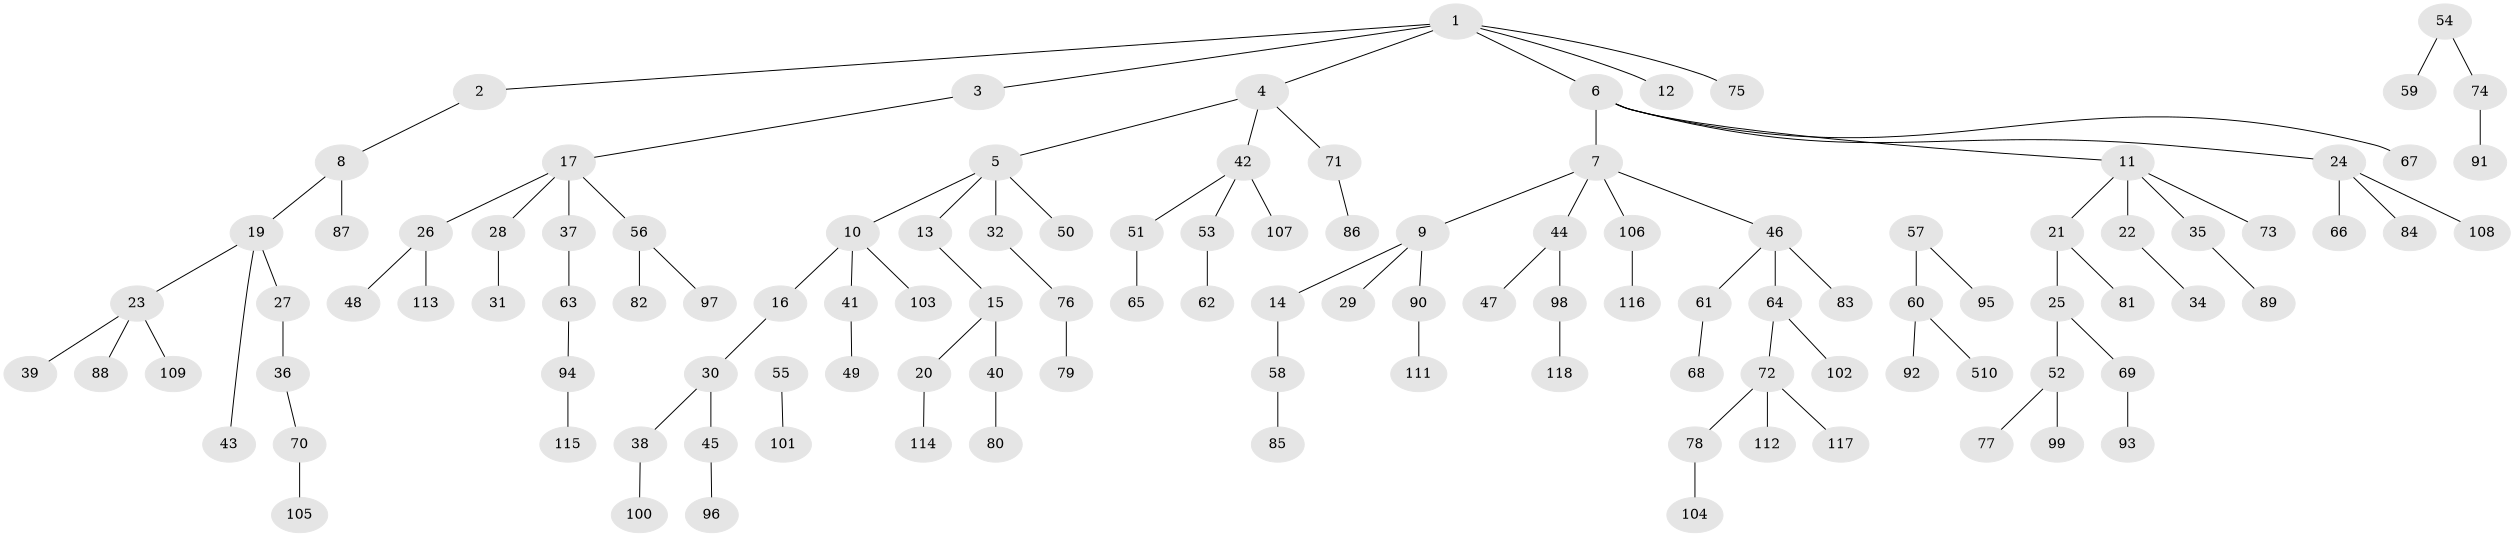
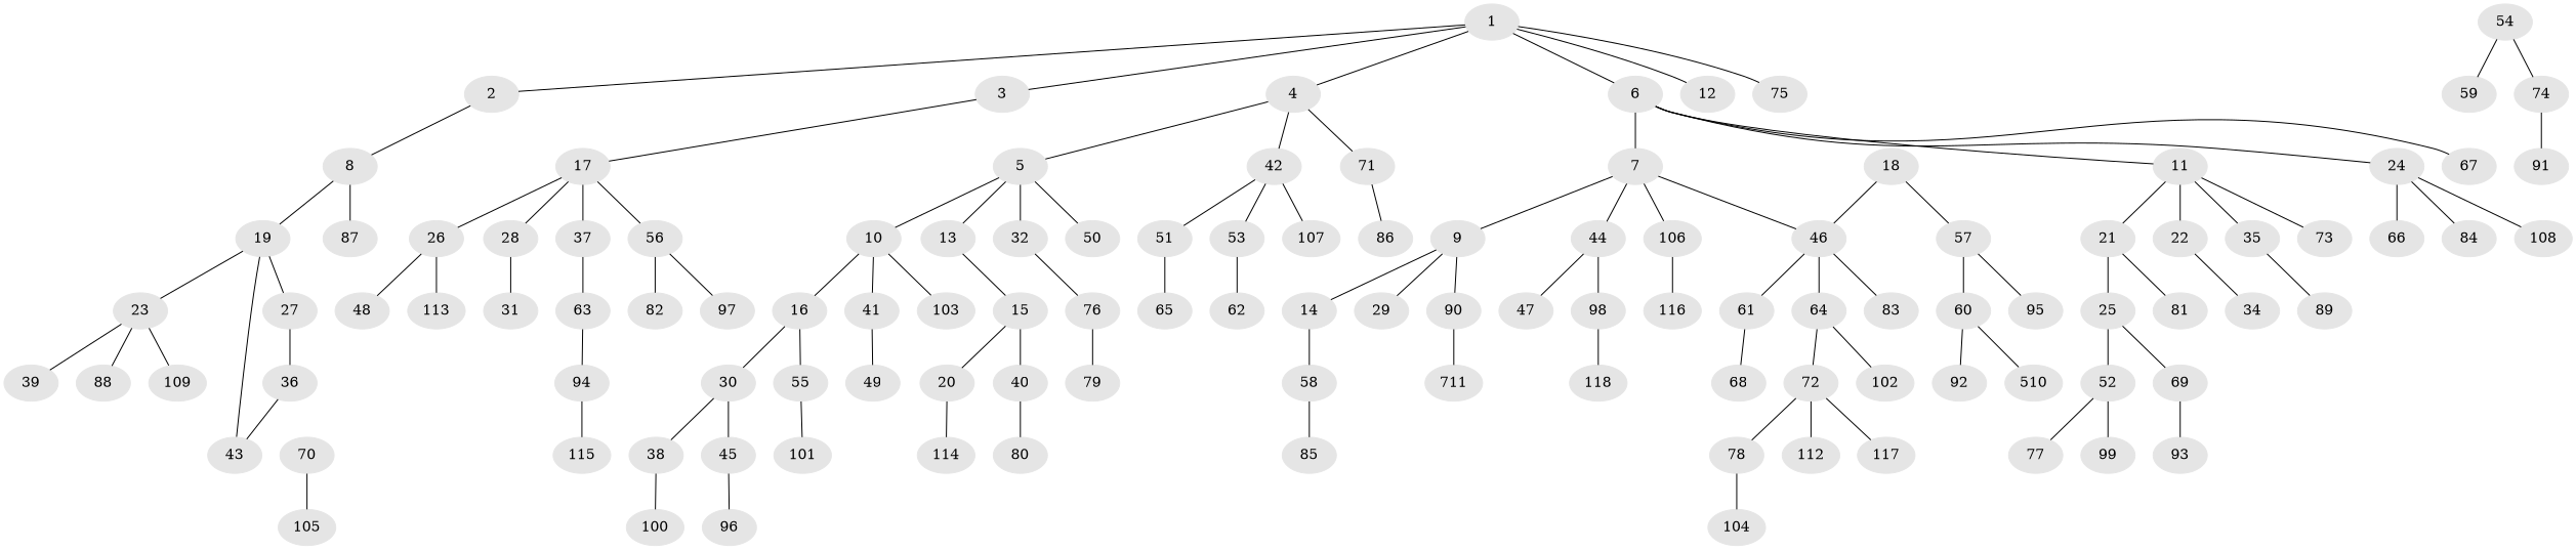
  graph {
    node [color=gray90 style=filled]
    1
    2
    3
    4
    6
    12
    75
    8
    17
    5
    42
    71
    7
    11
    24
    67
    19
    87
    26
    28
    37
    56
    10
    13
    32
    50
    51
    53
    107
    86
    16
    41
    103
    15
    76
    9
    44
    106
    46
    21
    22
    35
    73
    66
    84
    108
    14
    29
    90
+   18
    57
    47
    98
    116
    23
    27
    43
    58
-   111
+   111 [label=711]
    30
    55
    49
    25
    81
    34
    89
    20
    40
    85
    114
    80
    38
    45
    101
    48
    113
    31
    63
    82
    97
    61
    64
    83
    54
    59
    74
    60
    95
    39
    88
    109
    36
    52
    69
    77
    99
    93
    70
    100
    96
    79
    105
    94
    65
    62
    118
    68
    72
    102
    91
    92
    n112 [label=510]
    115
    78
    112
    117
    104
    1 -- 2
    1 -- 3
    1 -- 4
    1 -- 6
    1 -- 12
    1 -- 75
    2 -- 8
    3 -- 17
    4 -- 5
    4 -- 42
    4 -- 71
    6 -- 7
    6 -- 11
    6 -- 24
    6 -- 67
    8 -- 19
    8 -- 87
    17 -- 26
    17 -- 28
    17 -- 37
    17 -- 56
    5 -- 10
    5 -- 13
    5 -- 32
    5 -- 50
    42 -- 51
    42 -- 53
    42 -- 107
    71 -- 86
    7 -- 9
    7 -- 44
    7 -- 106
    7 -- 46
    11 -- 21
    11 -- 22
    11 -- 35
    11 -- 73
    24 -- 66
    24 -- 84
    24 -- 108
    19 -- 23
    19 -- 27
    19 -- 43
    26 -- 48
    26 -- 113
    28 -- 31
    37 -- 63
    56 -- 82
    56 -- 97
    10 -- 16
    10 -- 41
    10 -- 103
    13 -- 15
    32 -- 76
    51 -- 65
    53 -- 62
    16 -- 30
+   16 -- 55
    41 -- 49
    15 -- 20
    15 -- 40
    76 -- 79
    9 -- 14
    9 -- 29
    9 -- 90
    44 -- 47
    44 -- 98
    106 -- 116
    46 -- 61
    46 -- 64
    46 -- 83
    21 -- 25
    21 -- 81
    22 -- 34
    35 -- 89
    14 -- 58
    90 -- 111
+   18 -- 46
+   18 -- 57
    57 -- 60
    57 -- 95
    98 -- 118
    23 -- 39
    23 -- 88
    23 -- 109
    27 -- 36
    58 -- 85
    30 -- 38
    30 -- 45
    55 -- 101
    25 -- 52
    25 -- 69
    20 -- 114
    40 -- 80
    38 -- 100
    45 -- 96
    63 -- 94
    61 -- 68
    64 -- 72
    64 -- 102
    54 -- 59
    54 -- 74
    74 -- 91
    60 -- 92
    60 -- n112
-   36 -- 70
+   36 -- 43
    52 -- 77
    52 -- 99
    69 -- 93
    70 -- 105
    94 -- 115
    72 -- 78
    72 -- 112
    72 -- 117
    78 -- 104
  }
